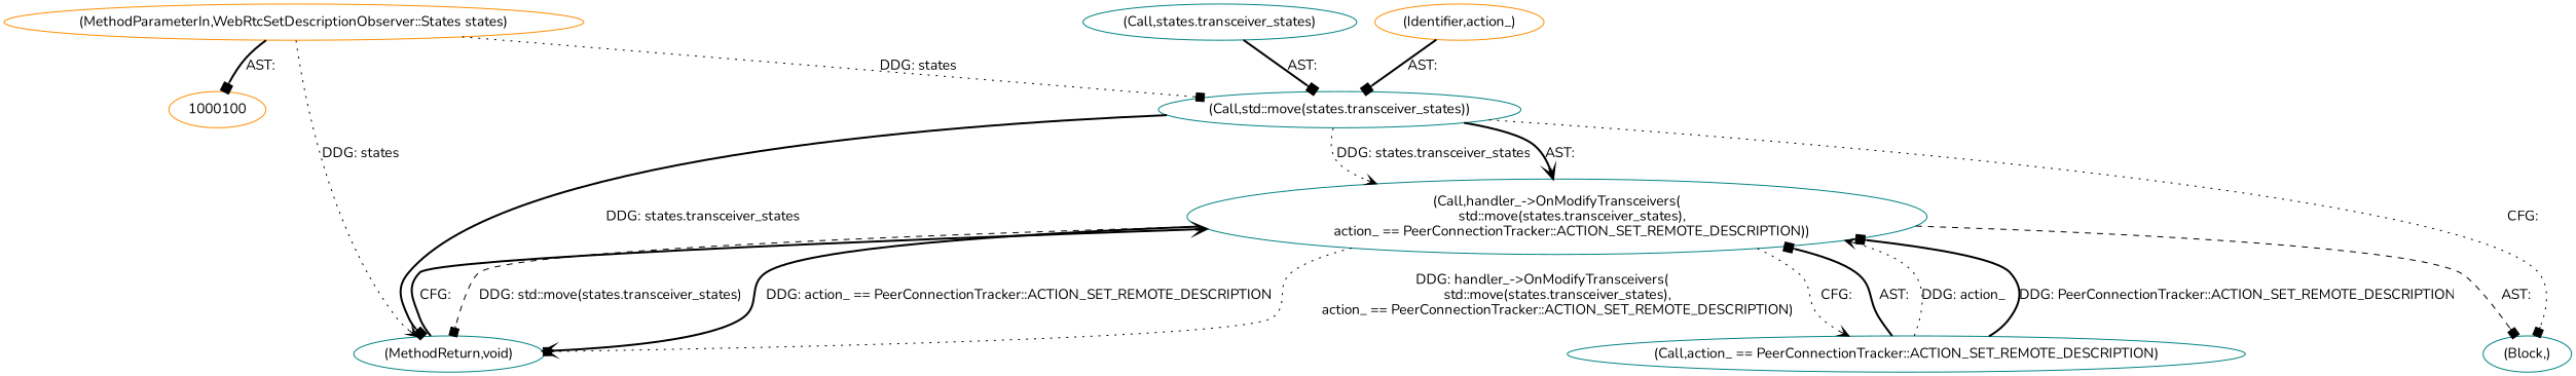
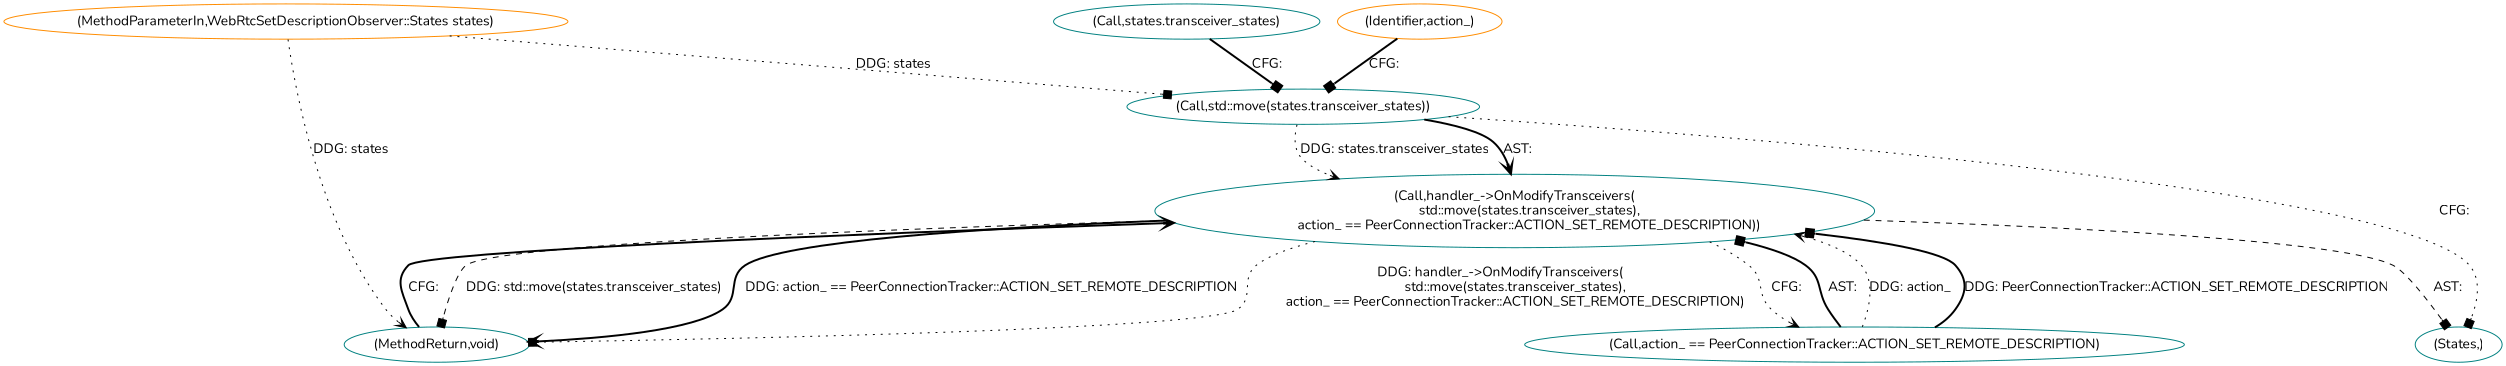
  digraph {
    fontname=Nunito
    node [color=teal fontname=Nunito]
    edge [arrowhead=box fontname=Nunito style=bold]
    n1 [label="(Call,std::move(states.transceiver_states))"]
    n2 [label="(Call,handler_->OnModifyTransceivers(\n        std::move(states.transceiver_states),\n        action_ == PeerConnectionTracker::ACTION_SET_REMOTE_DESCRIPTION))"]
    n3 [label="(MethodReturn,void)"]
-   n4 [label="(Block,)"]
+   n4 [label="(States,)"]
    n5 [label="(Call,action_ == PeerConnectionTracker::ACTION_SET_REMOTE_DESCRIPTION)"]
    n6 [label="(Call,states.transceiver_states)"]
    n7 [color=darkorange label="(MethodParameterIn,WebRtcSetDescriptionObserver::States states)"]
-   1000100 [color=darkorange]
    n9 [color=darkorange label="(Identifier,action_)"]
    n1 -> n2 [arrowhead=vee label="AST: "]
    n1 -> n2 [arrowhead=vee label="DDG: states.transceiver_states" style=dotted]
-   n1 -> n3 [label="DDG: states.transceiver_states"]
    n1 -> n4 [label="CFG: " style=dotted]
    n2 -> n3 [label="DDG: std::move(states.transceiver_states)" style=dashed]
    n2 -> n3 [arrowhead=vee label="DDG: action_ == PeerConnectionTracker::ACTION_SET_REMOTE_DESCRIPTION"]
    n2 -> n3 [label="DDG: handler_->OnModifyTransceivers(\n        std::move(states.transceiver_states),\n        action_ == PeerConnectionTracker::ACTION_SET_REMOTE_DESCRIPTION)" style=dotted]
    n2 -> n4 [label="AST: " style=dashed]
    n2 -> n5 [arrowhead=vee label="CFG: " style=dotted]
    n3 -> n2 [arrowhead=vee label="CFG: "]
    n5 -> n2 [label="AST: "]
    n5 -> n2 [arrowhead=vee label="DDG: action_" style=dotted]
    n5 -> n2 [label="DDG: PeerConnectionTracker::ACTION_SET_REMOTE_DESCRIPTION"]
-   n6 -> n1 [label="AST: "]
+   n6 -> n1 [label="CFG: "]
    n7 -> n1 [label="DDG: states" style=dotted]
    n7 -> n3 [arrowhead=vee label="DDG: states" style=dotted]
-   n7 -> 1000100 [label="AST: "]
-   n9 -> n1 [label="AST: "]
+   n9 -> n1 [label="CFG: "]
  }
